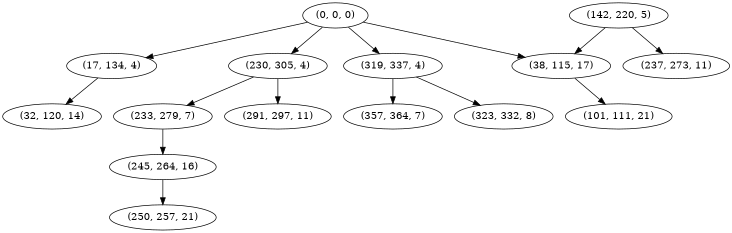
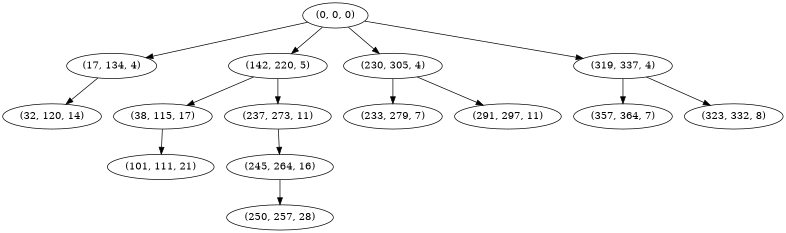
  digraph {
    "(0, 0, 0)"
    "(17, 134, 4)"
    "(142, 220, 5)"
    "(230, 305, 4)"
    "(319, 337, 4)"
    "(32, 120, 14)"
    "(38, 115, 17)"
    "(237, 273, 11)"
    "(233, 279, 7)"
    "(291, 297, 11)"
    "(357, 364, 7)"
    "(323, 332, 8)"
    "(101, 111, 21)"
    "(245, 264, 16)"
-   "(250, 257, 21)"
+   "(250, 257, 21)" [label="(250, 257, 28)"]
    "(0, 0, 0)" -> "(17, 134, 4)"
-   "(0, 0, 0)" -> "(38, 115, 17)"
+   "(0, 0, 0)" -> "(142, 220, 5)"
    "(0, 0, 0)" -> "(230, 305, 4)"
    "(0, 0, 0)" -> "(319, 337, 4)"
    "(17, 134, 4)" -> "(32, 120, 14)"
    "(142, 220, 5)" -> "(38, 115, 17)"
    "(142, 220, 5)" -> "(237, 273, 11)"
    "(230, 305, 4)" -> "(233, 279, 7)"
    "(230, 305, 4)" -> "(291, 297, 11)"
    "(319, 337, 4)" -> "(357, 364, 7)"
    "(319, 337, 4)" -> "(323, 332, 8)"
    "(38, 115, 17)" -> "(101, 111, 21)"
-   "(233, 279, 7)" -> "(245, 264, 16)"
+   "(237, 273, 11)" -> "(245, 264, 16)"
    "(245, 264, 16)" -> "(250, 257, 21)"
  }
